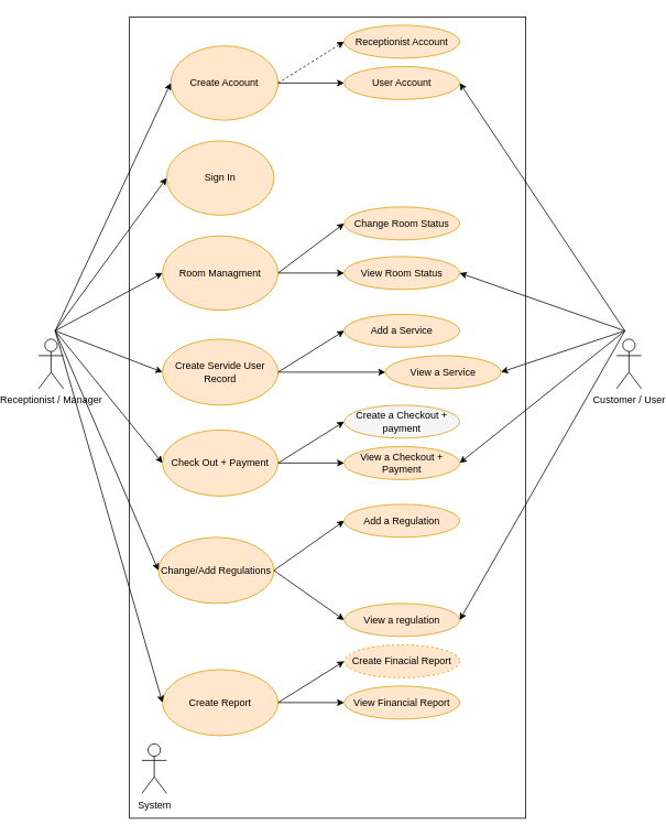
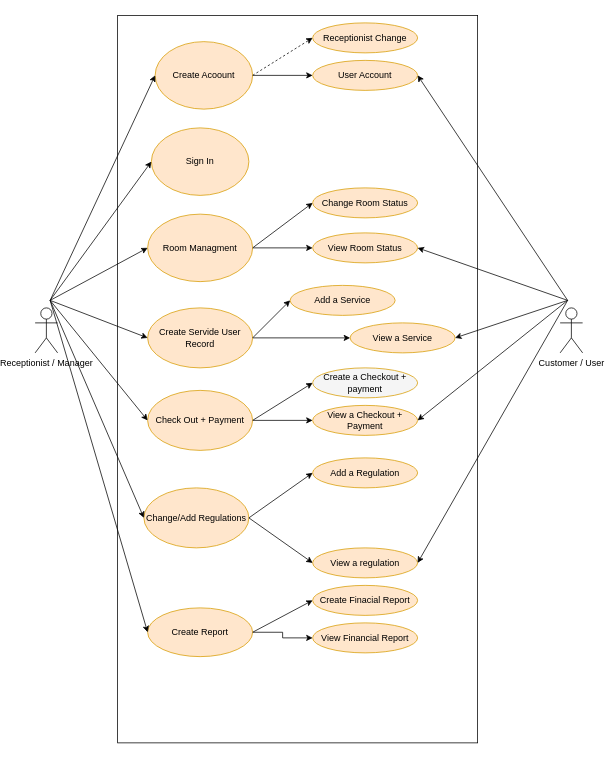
  <mxCell id="0" />
  <mxCell id="1" parent="0" />
  <mxCell id="2" value="" style="rounded=0;whiteSpace=wrap;html=1;" parent="1" vertex="1"><mxGeometry x="130" width="480" height="970" as="geometry" y="20" /></mxCell>
  <mxCell id="3" value="Sign In" style="ellipse;whiteSpace=wrap;html=1;fillColor=#ffe6cc;strokeColor=#d79b00;" parent="1" vertex="1"><mxGeometry x="175" y="170" width="130" height="90" as="geometry" /></mxCell>
  <mxCell id="4" style="edgeStyle=orthogonalEdgeStyle;rounded=0;orthogonalLoop=1;jettySize=auto;html=1;exitX=1;exitY=0.5;exitDx=0;exitDy=0;entryX=0;entryY=0.5;entryDx=0;entryDy=0;" edge="1" parent="1" source="5" target="23"><mxGeometry relative="1" as="geometry" /></mxCell>
  <mxCell id="5" value="Room Managment" style="ellipse;whiteSpace=wrap;html=1;fillColor=#ffe6cc;strokeColor=#d79b00;" parent="1" vertex="1"><mxGeometry x="170" y="285" width="140" height="90" as="geometry" /></mxCell>
  <mxCell id="6" style="edgeStyle=orthogonalEdgeStyle;rounded=0;orthogonalLoop=1;jettySize=auto;html=1;entryX=0;entryY=0.5;entryDx=0;entryDy=0;" edge="1" parent="1" source="7" target="27"><mxGeometry relative="1" as="geometry" /></mxCell>
  <mxCell id="7" value="Check Out + Payment" style="ellipse;whiteSpace=wrap;html=1;fillColor=#ffe6cc;strokeColor=#d79b00;" parent="1" vertex="1"><mxGeometry x="170" y="520" width="140" height="80" as="geometry" /></mxCell>
  <mxCell id="8" style="edgeStyle=orthogonalEdgeStyle;rounded=0;orthogonalLoop=1;jettySize=auto;html=1;exitX=1;exitY=0.5;exitDx=0;exitDy=0;entryX=0;entryY=0.5;entryDx=0;entryDy=0;" edge="1" parent="1" source="9" target="25"><mxGeometry relative="1" as="geometry" /></mxCell>
  <mxCell id="9" value="Create Servide User Record" style="ellipse;whiteSpace=wrap;html=1;fillColor=#ffe6cc;strokeColor=#d79b00;" parent="1" vertex="1"><mxGeometry x="170" y="410" width="140" height="80" as="geometry" /></mxCell>
  <mxCell id="10" value="Receptionist / Manager" style="shape=umlActor;verticalLabelPosition=bottom;verticalAlign=top;html=1;" parent="1" vertex="1"><mxGeometry x="20" y="410" width="30" height="60" as="geometry" /></mxCell>
  <mxCell id="11" style="edgeStyle=orthogonalEdgeStyle;rounded=0;orthogonalLoop=1;jettySize=auto;html=1;exitX=1;exitY=0.5;exitDx=0;exitDy=0;entryX=0;entryY=0.5;entryDx=0;entryDy=0;" edge="1" parent="1" source="12" target="18"><mxGeometry relative="1" as="geometry" /></mxCell>
  <mxCell id="12" value="Create Acoount" style="ellipse;whiteSpace=wrap;html=1;fillColor=#ffe6cc;strokeColor=#d79b00;" parent="1" vertex="1"><mxGeometry x="180" y="55" width="130" height="90" as="geometry" /></mxCell>
  <mxCell id="13" style="edgeStyle=orthogonalEdgeStyle;rounded=0;orthogonalLoop=1;jettySize=auto;html=1;exitX=0.5;exitY=1;exitDx=0;exitDy=0;" parent="1" source="2" target="2" edge="1"><mxGeometry relative="1" as="geometry" /></mxCell>
- <mxCell id="14" value="System&lt;br&gt;" style="shape=umlActor;verticalLabelPosition=bottom;verticalAlign=top;html=1;" parent="1" vertex="1"><mxGeometry x="145" y="900" width="30" height="60" as="geometry" /></mxCell>
  <mxCell id="15" value="" style="endArrow=classic;html=1;rounded=0;entryX=0;entryY=0.5;entryDx=0;entryDy=0;" parent="1" target="12" edge="1"><mxGeometry width="50" height="50" relative="1" as="geometry"><mxPoint x="40" y="400" as="sourcePoint" /><mxPoint x="140" y="170" as="targetPoint" /></mxGeometry></mxCell>
  <mxCell id="16" style="edgeStyle=orthogonalEdgeStyle;rounded=0;orthogonalLoop=1;jettySize=auto;html=1;exitX=0.5;exitY=1;exitDx=0;exitDy=0;" parent="1" source="2" target="2" edge="1"><mxGeometry relative="1" as="geometry" /></mxCell>
- <mxCell id="17" value="Receptionist Account" style="ellipse;whiteSpace=wrap;html=1;fillColor=#ffe6cc;strokeColor=#d79b00;" vertex="1" parent="1"><mxGeometry x="390" y="30" width="140" height="40" as="geometry" /></mxCell>
+ <mxCell id="17" value="Receptionist Change" style="ellipse;whiteSpace=wrap;html=1;fillColor=#ffe6cc;strokeColor=#d79b00;" vertex="1" parent="1"><mxGeometry x="390" y="30" width="140" height="40" as="geometry" /></mxCell>
  <mxCell id="18" value="User Account" style="ellipse;whiteSpace=wrap;html=1;fillColor=#ffe6cc;strokeColor=#d79b00;" vertex="1" parent="1"><mxGeometry x="390" y="80" width="140" height="40" as="geometry" /></mxCell>
  <mxCell id="19" value="Change/Add Regulations" style="ellipse;whiteSpace=wrap;html=1;fillColor=#ffe6cc;strokeColor=#d79b00;" vertex="1" parent="1"><mxGeometry x="165" y="650" width="140" height="80" as="geometry" /></mxCell>
  <mxCell id="20" style="edgeStyle=orthogonalEdgeStyle;rounded=0;orthogonalLoop=1;jettySize=auto;html=1;entryX=0;entryY=0.5;entryDx=0;entryDy=0;" edge="1" parent="1" source="21" target="31"><mxGeometry relative="1" as="geometry" /></mxCell>
- <mxCell id="21" value="Create Report" style="ellipse;whiteSpace=wrap;html=1;fillColor=#ffe6cc;strokeColor=#d79b00;" vertex="1" parent="1"><mxGeometry x="170" y="810" width="140" height="80" as="geometry" /></mxCell>
+ <mxCell id="21" value="Create Report" style="ellipse;whiteSpace=wrap;html=1;fillColor=#ffe6cc;strokeColor=#d79b00;" vertex="1" parent="1"><mxGeometry x="170" y="810" width="140" height="65" as="geometry" /></mxCell>
  <mxCell id="22" value="Change Room Status" style="ellipse;whiteSpace=wrap;html=1;fillColor=#ffe6cc;strokeColor=#d79b00;" vertex="1" parent="1"><mxGeometry x="390" y="250" width="140" height="40" as="geometry" /></mxCell>
  <mxCell id="23" value="View Room Status" style="ellipse;whiteSpace=wrap;html=1;fillColor=#ffe6cc;strokeColor=#d79b00;" vertex="1" parent="1"><mxGeometry x="390" y="310" width="140" height="40" as="geometry" /></mxCell>
- <mxCell id="24" value="Add a Service" style="ellipse;whiteSpace=wrap;html=1;fillColor=#ffe6cc;strokeColor=#d79b00;" vertex="1" parent="1"><mxGeometry x="390" y="380" width="140" height="40" as="geometry" /></mxCell>
+ <mxCell id="24" value="Add a Service" style="ellipse;whiteSpace=wrap;html=1;fillColor=#ffe6cc;strokeColor=#d79b00;" vertex="1" parent="1"><mxGeometry x="360" y="380" width="140" height="40" as="geometry" /></mxCell>
  <mxCell id="25" value="View a Service" style="ellipse;whiteSpace=wrap;html=1;fillColor=#ffe6cc;strokeColor=#d79b00;" vertex="1" parent="1"><mxGeometry x="440" y="430" width="140" height="40" as="geometry" /></mxCell>
  <mxCell id="26" value="Create a Checkout + payment" style="ellipse;whiteSpace=wrap;html=1;fillColor=#f5f5f5;strokeColor=#d79b00;" vertex="1" parent="1"><mxGeometry x="390" y="490" width="140" height="40" as="geometry" /></mxCell>
  <mxCell id="27" value="View a Checkout + Payment" style="ellipse;whiteSpace=wrap;html=1;fillColor=#ffe6cc;strokeColor=#d79b00;" vertex="1" parent="1"><mxGeometry x="390" y="540" width="140" height="40" as="geometry" /></mxCell>
  <mxCell id="28" value="Add a Regulation" style="ellipse;whiteSpace=wrap;html=1;fillColor=#ffe6cc;strokeColor=#d79b00;" vertex="1" parent="1"><mxGeometry x="390" y="610" width="140" height="40" as="geometry" /></mxCell>
  <mxCell id="29" value="View a regulation" style="ellipse;whiteSpace=wrap;html=1;fillColor=#ffe6cc;strokeColor=#d79b00;" vertex="1" parent="1"><mxGeometry x="390" y="730" width="140" height="40" as="geometry" /></mxCell>
- <mxCell id="30" value="Create Finacial Report" style="ellipse;whiteSpace=wrap;html=1;fillColor=#ffe6cc;strokeColor=#d79b00;dashed=1;" vertex="1" parent="1"><mxGeometry x="390" y="780" width="140" height="40" as="geometry" /></mxCell>
+ <mxCell id="30" value="Create Finacial Report" style="ellipse;whiteSpace=wrap;html=1;fillColor=#ffe6cc;strokeColor=#d79b00;" vertex="1" parent="1"><mxGeometry x="390" y="780" width="140" height="40" as="geometry" /></mxCell>
  <mxCell id="31" value="View Financial Report" style="ellipse;whiteSpace=wrap;html=1;fillColor=#ffe6cc;strokeColor=#d79b00;" vertex="1" parent="1"><mxGeometry x="390" y="830" width="140" height="40" as="geometry" /></mxCell>
  <mxCell id="32" value="" style="endArrow=classic;html=1;rounded=0;entryX=0;entryY=0.5;entryDx=0;entryDy=0;exitX=1;exitY=0.5;exitDx=0;exitDy=0;dashed=1;" edge="1" parent="1" source="12" target="17"><mxGeometry width="50" height="50" relative="1" as="geometry"><mxPoint x="310" y="105" as="sourcePoint" /><mxPoint x="360" y="55" as="targetPoint" /></mxGeometry></mxCell>
  <mxCell id="33" value="" style="endArrow=classic;html=1;rounded=0;entryX=0;entryY=0.5;entryDx=0;entryDy=0;" edge="1" parent="1" target="22"><mxGeometry width="50" height="50" relative="1" as="geometry"><mxPoint x="310" y="330" as="sourcePoint" /><mxPoint x="360" y="280" as="targetPoint" /></mxGeometry></mxCell>
  <mxCell id="34" value="" style="endArrow=classic;html=1;rounded=0;entryX=0;entryY=0.5;entryDx=0;entryDy=0;" edge="1" parent="1" target="24"><mxGeometry width="50" height="50" relative="1" as="geometry"><mxPoint x="310" y="450" as="sourcePoint" /><mxPoint x="360" y="400" as="targetPoint" /></mxGeometry></mxCell>
  <mxCell id="35" value="" style="endArrow=classic;html=1;rounded=0;entryX=0;entryY=0.5;entryDx=0;entryDy=0;" edge="1" parent="1" target="26"><mxGeometry width="50" height="50" relative="1" as="geometry"><mxPoint x="310" y="560" as="sourcePoint" /><mxPoint x="360" y="510" as="targetPoint" /></mxGeometry></mxCell>
  <mxCell id="36" value="" style="endArrow=classic;html=1;rounded=0;entryX=0;entryY=0.5;entryDx=0;entryDy=0;exitX=1;exitY=0.5;exitDx=0;exitDy=0;" edge="1" parent="1" source="19" target="28"><mxGeometry width="50" height="50" relative="1" as="geometry"><mxPoint x="310" y="770" as="sourcePoint" /><mxPoint x="360" y="720" as="targetPoint" /></mxGeometry></mxCell>
  <mxCell id="37" value="" style="endArrow=classic;html=1;rounded=0;exitX=1;exitY=0.5;exitDx=0;exitDy=0;entryX=0;entryY=0.5;entryDx=0;entryDy=0;" edge="1" parent="1" source="19" target="29"><mxGeometry width="50" height="50" relative="1" as="geometry"><mxPoint x="350" y="820" as="sourcePoint" /><mxPoint x="400" y="770" as="targetPoint" /></mxGeometry></mxCell>
  <mxCell id="38" value="" style="endArrow=classic;html=1;rounded=0;entryX=0;entryY=0.5;entryDx=0;entryDy=0;exitX=1;exitY=0.5;exitDx=0;exitDy=0;" edge="1" parent="1" source="21" target="30"><mxGeometry width="50" height="50" relative="1" as="geometry"><mxPoint x="310" y="920" as="sourcePoint" /><mxPoint x="360" y="880" as="targetPoint" /></mxGeometry></mxCell>
  <mxCell id="39" value="" style="endArrow=classic;html=1;rounded=0;entryX=0;entryY=0.5;entryDx=0;entryDy=0;" edge="1" parent="1" target="3"><mxGeometry width="50" height="50" relative="1" as="geometry"><mxPoint x="40" y="400" as="sourcePoint" /><mxPoint x="90" y="350" as="targetPoint" /></mxGeometry></mxCell>
  <mxCell id="40" value="" style="endArrow=classic;html=1;rounded=0;entryX=0;entryY=0.5;entryDx=0;entryDy=0;" edge="1" parent="1" target="5"><mxGeometry width="50" height="50" relative="1" as="geometry"><mxPoint x="40" y="400" as="sourcePoint" /><mxPoint x="90" y="350" as="targetPoint" /></mxGeometry></mxCell>
  <mxCell id="41" value="" style="endArrow=classic;html=1;rounded=0;entryX=0;entryY=0.5;entryDx=0;entryDy=0;" edge="1" parent="1" target="9"><mxGeometry width="50" height="50" relative="1" as="geometry"><mxPoint x="40" y="400" as="sourcePoint" /><mxPoint x="90" y="350" as="targetPoint" /></mxGeometry></mxCell>
  <mxCell id="42" value="" style="endArrow=classic;html=1;rounded=0;entryX=0;entryY=0.5;entryDx=0;entryDy=0;" edge="1" parent="1" target="7"><mxGeometry width="50" height="50" relative="1" as="geometry"><mxPoint x="40" y="400" as="sourcePoint" /><mxPoint x="90" y="350" as="targetPoint" /></mxGeometry></mxCell>
  <mxCell id="43" value="" style="endArrow=classic;html=1;rounded=0;entryX=0;entryY=0.5;entryDx=0;entryDy=0;" edge="1" parent="1" target="19"><mxGeometry width="50" height="50" relative="1" as="geometry"><mxPoint x="40" y="400" as="sourcePoint" /><mxPoint x="90" y="350" as="targetPoint" /></mxGeometry></mxCell>
  <mxCell id="44" value="" style="endArrow=classic;html=1;rounded=0;entryX=0;entryY=0.5;entryDx=0;entryDy=0;" edge="1" parent="1" target="21"><mxGeometry width="50" height="50" relative="1" as="geometry"><mxPoint x="40" y="400" as="sourcePoint" /><mxPoint x="90" y="350" as="targetPoint" /></mxGeometry></mxCell>
  <mxCell id="45" value="Customer / User" style="shape=umlActor;verticalLabelPosition=bottom;verticalAlign=top;html=1;" vertex="1" parent="1"><mxGeometry x="720" y="410" width="30" height="60" as="geometry" /></mxCell>
  <mxCell id="46" value="" style="endArrow=classic;html=1;rounded=0;entryX=1;entryY=0.5;entryDx=0;entryDy=0;" edge="1" parent="1" target="18"><mxGeometry width="50" height="50" relative="1" as="geometry"><mxPoint x="730" y="400" as="sourcePoint" /><mxPoint x="780" y="350" as="targetPoint" /></mxGeometry></mxCell>
  <mxCell id="47" value="" style="endArrow=classic;html=1;rounded=0;entryX=1;entryY=0.5;entryDx=0;entryDy=0;" edge="1" parent="1" target="23"><mxGeometry width="50" height="50" relative="1" as="geometry"><mxPoint x="730" y="400" as="sourcePoint" /><mxPoint x="780" y="350" as="targetPoint" /></mxGeometry></mxCell>
  <mxCell id="48" value="" style="endArrow=classic;html=1;rounded=0;entryX=1;entryY=0.5;entryDx=0;entryDy=0;" edge="1" parent="1" target="25"><mxGeometry width="50" height="50" relative="1" as="geometry"><mxPoint x="730" y="400" as="sourcePoint" /><mxPoint x="780" y="350" as="targetPoint" /></mxGeometry></mxCell>
  <mxCell id="49" value="" style="endArrow=classic;html=1;rounded=0;entryX=1;entryY=0.5;entryDx=0;entryDy=0;" edge="1" parent="1" target="27"><mxGeometry width="50" height="50" relative="1" as="geometry"><mxPoint x="730" y="400" as="sourcePoint" /><mxPoint x="780" y="350" as="targetPoint" /></mxGeometry></mxCell>
  <mxCell id="50" value="" style="endArrow=classic;html=1;rounded=0;entryX=1;entryY=0.5;entryDx=0;entryDy=0;" edge="1" parent="1" target="29"><mxGeometry width="50" height="50" relative="1" as="geometry"><mxPoint x="730" y="400" as="sourcePoint" /><mxPoint x="780" y="350" as="targetPoint" /></mxGeometry></mxCell>
